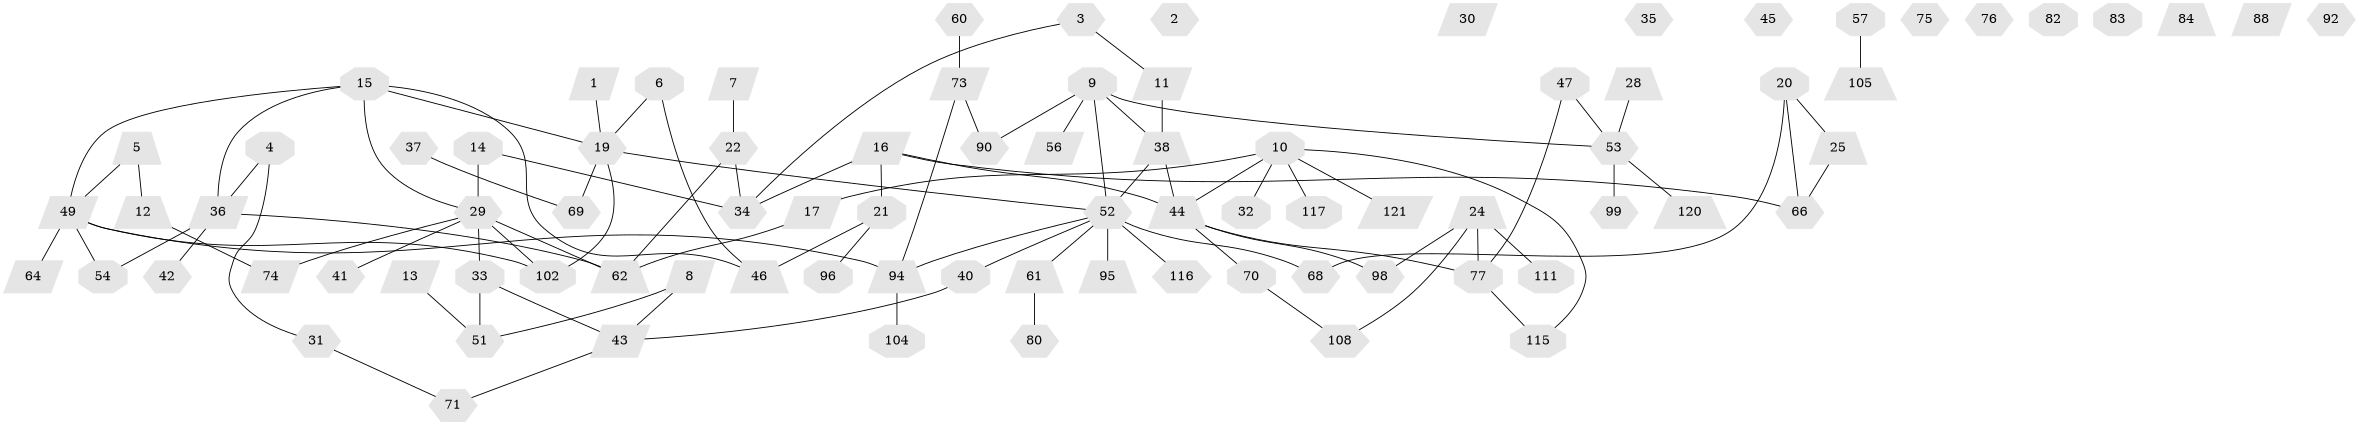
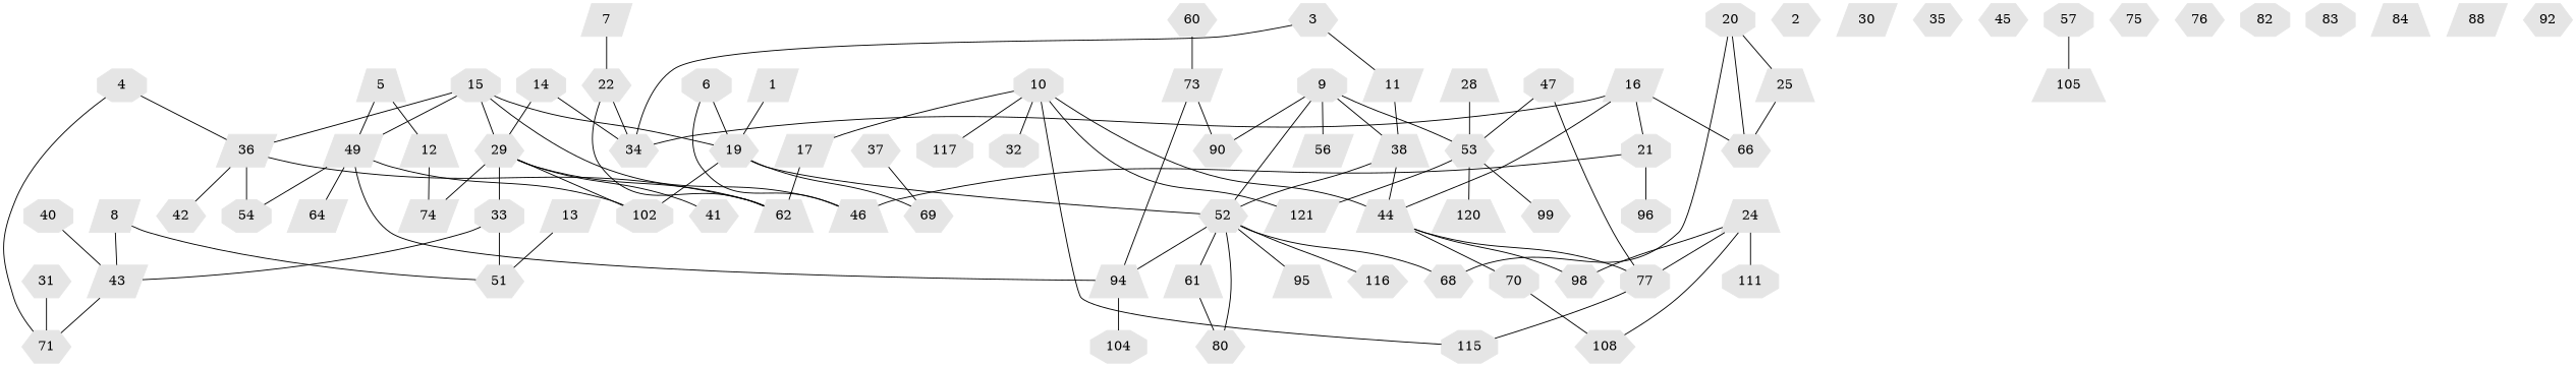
  graph {
    node [color=gray90 shape=hexagon style=filled]
    19 [super="+27"]
    52 [super="+101"]
    69 [super="+85"]
    102 [shape=octagon]
    1 [shape=parallelogram]
    2
    3 [super="+48"]
    11 [shape=parallelogram super="+55"]
    34 [super="+39"]
    38 [shape=trapezium super="+97"]
    4 [shape=octagon super="+18"]
    31
    36 [shape=parallelogram super="+119"]
    71
    62 [shape=trapezium super="+109"]
    42
    54 [shape=octagon]
    12 [shape=trapezium super="+78"]
    74 [shape=parallelogram]
    5 [shape=trapezium]
    49 [shape=parallelogram super="+113"]
    64 [shape=parallelogram super="+87"]
    94 [shape=trapezium super="+100"]
    6 [shape=octagon]
    46 [shape=trapezium super="+86"]
    22 [super="+50"]
    7 [shape=parallelogram]
    8 [shape=parallelogram]
    43 [shape=parallelogram]
    51 [super="+67"]
    9 [shape=octagon super="+59"]
    53 [super="+72"]
    56 [shape=parallelogram super="+107"]
    90
    44 [shape=trapezium super="+118"]
    68
    61 [shape=trapezium]
    80
    95 [shape=trapezium]
    116
    121 [shape=parallelogram]
    99
    120 [shape=trapezium]
    10 [shape=octagon super="+81"]
    17 [shape=parallelogram super="+89"]
    32 [shape=octagon]
    115 [shape=octagon]
    117 [shape=octagon]
    77 [shape=octagon super="+106"]
    98
    70 [shape=octagon]
    13 [shape=parallelogram]
    29 [super="+63"]
    33 [shape=octagon super="+103"]
    41
    14 [shape=octagon]
    15 [shape=octagon super="+91"]
    16 [shape=parallelogram super="+65"]
    21 [shape=octagon super="+26"]
    66 [super="+79"]
    96 [shape=octagon]
    20 [shape=octagon super="+23"]
    25 [shape=trapezium]
    24 [shape=trapezium super="+58"]
    108
    111 [shape=octagon]
    28 [shape=trapezium super="+93"]
    30 [shape=parallelogram]
    35
    37
    40 [shape=octagon]
    45
    47 [shape=octagon]
    104 [shape=octagon]
    105 [shape=trapezium super="+114"]
    57 [shape=octagon]
    73 [shape=parallelogram super="+112"]
    60
    75
    76
    82 [shape=octagon]
    83 [shape=octagon super="+110"]
    84 [shape=trapezium]
    88 [shape=parallelogram]
    92
    19 -- 52
    19 -- 69
    19 -- 102
    52 -- 94
    52 -- 68
    52 -- 61
-   52 -- 40
+   52 -- 80
    52 -- 95
    52 -- 116
    1 -- 19
    3 -- 11
    3 -- 34
    11 -- 38
    38 -- 52
    38 -- 44
-   4 -- 31
+   4 -- 71
    4 -- 36
    31 -- 71
    36 -- 62
    36 -- 42
    36 -- 54
    12 -- 74
    5 -- 12
    5 -- 49
    49 -- 102
    49 -- 54
    49 -- 64
    49 -- 94
    94 -- 104
    6 -- 19
    6 -- 46
    22 -- 34
    22 -- 62
    7 -- 22
    8 -- 43
    8 -- 51
    43 -- 71
    9 -- 52
    9 -- 38
    9 -- 53
    9 -- 56
    9 -- 90
+   53 -- 121
    53 -- 99
    53 -- 120
    44 -- 77
    44 -- 98
    44 -- 70
    61 -- 80
    10 -- 44
    10 -- 121
    10 -- 17
    10 -- 32
    10 -- 115
    10 -- 117
    17 -- 62
    77 -- 115
    70 -- 108
    13 -- 51
    29 -- 102
    29 -- 62
    29 -- 74
    29 -- 33 [weight=2]
    29 -- 41
    33 -- 43
    33 -- 51
    14 -- 34
    14 -- 29
    15 -- 19
    15 -- 36
    15 -- 49
    15 -- 46
    15 -- 29
    16 -- 34
    16 -- 44
    16 -- 21
    16 -- 66
    21 -- 46
    21 -- 96
    20 -- 68
    20 -- 66
    20 -- 25
    25 -- 66
    24 -- 77
    24 -- 98
    24 -- 108
    24 -- 111
    28 -- 53
    37 -- 69
    40 -- 43
    47 -- 53
    47 -- 77
    57 -- 105
    73 -- 94
    73 -- 90
    60 -- 73
  }
